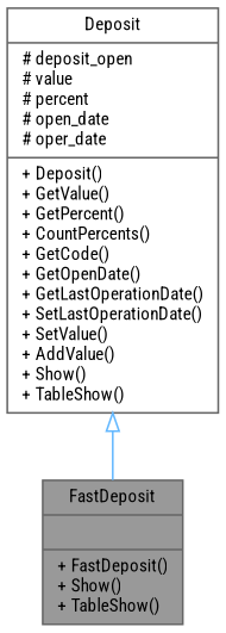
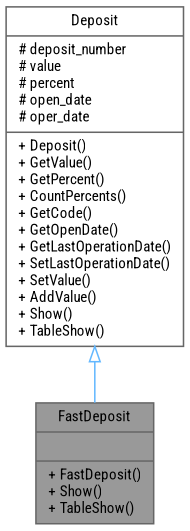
  digraph {
    fontname="Roboto Condensed"
    node [color=gray40 fontname="Roboto Condensed" fontsize=10 shape=record style=filled]
    n1 [fillcolor=grey60 fontcolor=black height=0.2 label="{FastDeposit\n||+ FastDeposit()\l+ Show()\l+ TableShow()\l}" width=0.4]
-   n2 [fillcolor=white height=0.2 label="{Deposit\n|# deposit_open\l# value\l# percent\l# open_date\l# oper_date\l|+ Deposit()\l+ GetValue()\l+ GetPercent()\l+ CountPercents()\l+ GetCode()\l+ GetOpenDate()\l+ GetLastOperationDate()\l+ SetLastOperationDate()\l+ SetValue()\l+ AddValue()\l+ Show()\l+ TableShow()\l}" width=0.4]
+   n2 [fillcolor=white height=0.2 label="{Deposit\n|# deposit_number\l# value\l# percent\l# open_date\l# oper_date\l|+ Deposit()\l+ GetValue()\l+ GetPercent()\l+ CountPercents()\l+ GetCode()\l+ GetOpenDate()\l+ GetLastOperationDate()\l+ SetLastOperationDate()\l+ SetValue()\l+ AddValue()\l+ Show()\l+ TableShow()\l}" width=0.4]
    n2 -> n1 [arrowtail=onormal color=steelblue1 dir=back fontname="Roboto Condensed" fontsize=10 labelfontname=Helvetica labelfontsize=10 style=solid]
  }
